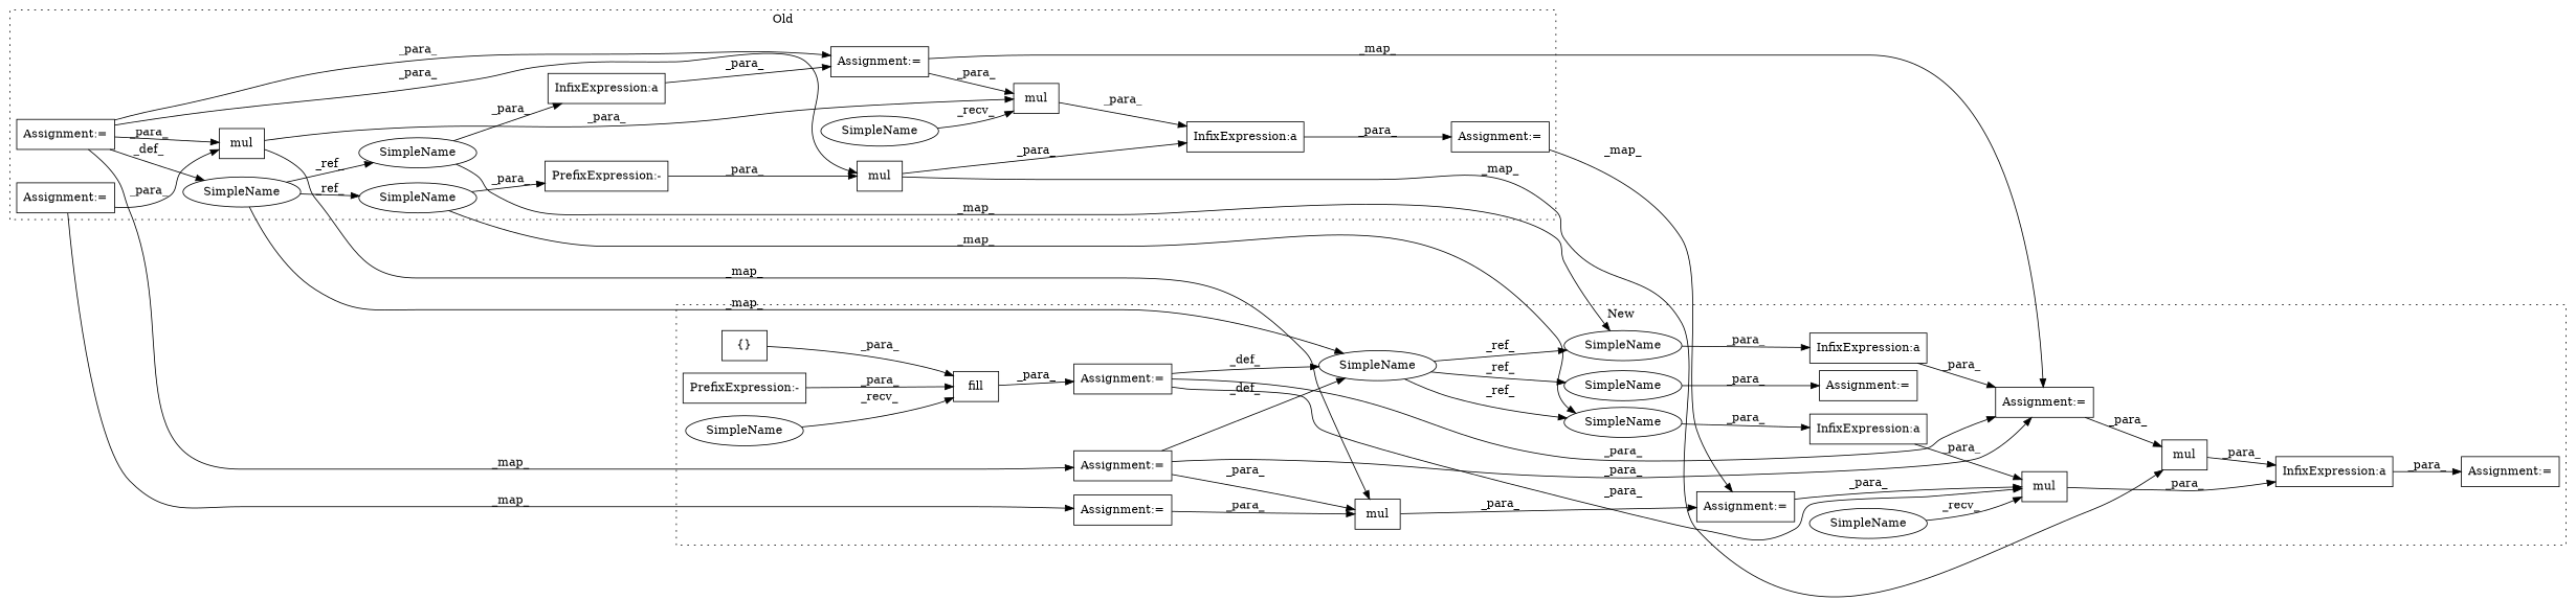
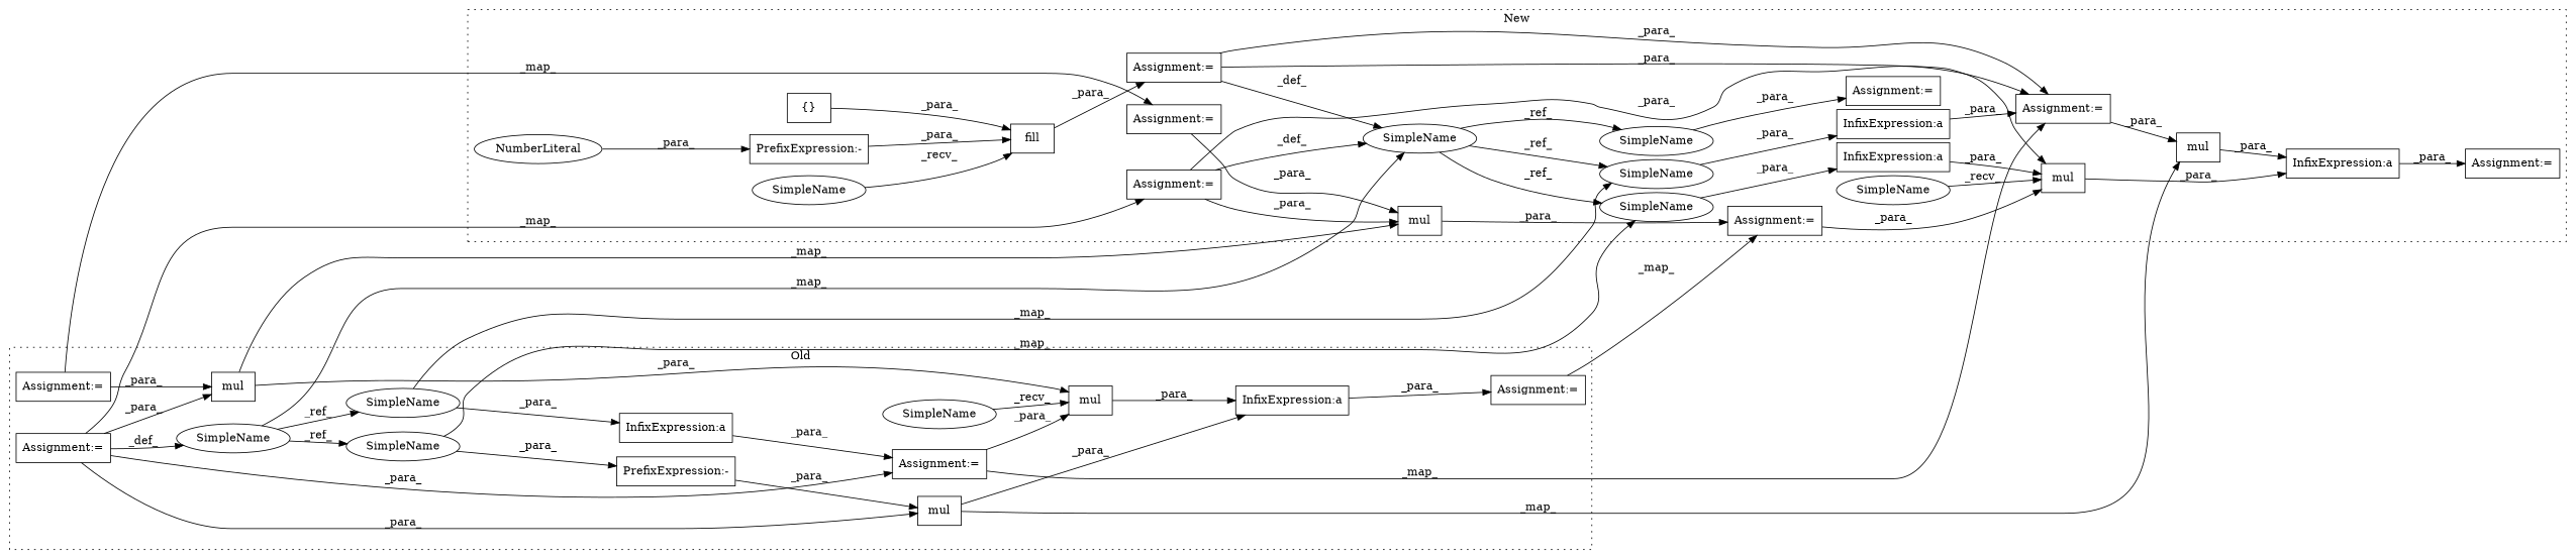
  digraph {
    rankdir=LR
    node [a=7 l=1 shape=box]
    n1 [a=32 l="4,1" label=mul s="3593,3644"]
    n2 [a=27 l=3 label="InfixExpression:a" s=3532]
    n3 [a=27 l=3 label="InfixExpression:a" s=3579]
    n4 [a=42 l=9 label=SimpleName s=3425 shape=ellipse]
    n5 [a=38 label="PrefixExpression:-" s=3489]
    n6 [a=32 l="4,1" label=mul s="3608,3635"]
    n7 [a=32 l="4,1" label=mul s="3567,3578"]
    n8 [label="Assignment:=" s=2785]
    n9 [label="Assignment:=" s=3331]
    n10 [label="Assignment:=" s=3515]
    n11 [label="Assignment:=" s=3554]
    n12 [a=42 l=9 label=SimpleName s=3490 shape=ellipse]
    n13 [a=42 l=9 label=SimpleName s=3535 shape=ellipse]
    n14 [a=42 l=10 label=SimpleName s=3582 shape=ellipse]
    n15 [a=4 l="1,1" label="{}" s="3017,3038"]
    n16 [label="Assignment:=" s=2991]
    n17 [a=27 l=3 label="InfixExpression:a" s=3742]
    n18 [a=27 l=3 label="InfixExpression:a" s=3693]
    n19 [a=27 l=3 label="InfixExpression:a" s=3646]
    n20 [a=42 l=8 label=SimpleName s=3573 shape=ellipse]
    n21 [a=32 l="4,1" label=mul s="3756,3772"]
    n22 [a=32 l="5,1" label=fill s="3003,3047"]
    n23 [a=32 l="4,1" label=mul s="3537,3564"]
    n24 [a=32 l="4,1" label=mul s="3727,3741"]
    n25 [label="Assignment:=" s=3879]
    n26 [a=38 label="PrefixExpression:-" s=3040]
+   n27 [a=34 l=6 label=NumberLiteral s=3041 shape=ellipse]
    n28 [label="Assignment:=" s=3714]
    n29 [label="Assignment:=" s=2930]
    n30 [label="Assignment:=" s=3382]
    n31 [label="Assignment:=" s=3625]
    n32 [label="Assignment:=" s=3525]
    n33 [a=42 l=8 label=SimpleName s=3880 shape=ellipse]
    n34 [a=42 l=8 label=SimpleName s=3696 shape=ellipse]
    n35 [a=42 l=8 label=SimpleName s=3649 shape=ellipse]
    n36 [a=42 l=10 label=SimpleName s=2992 shape=ellipse]
    n37 [a=42 l=10 label=SimpleName s=3745 shape=ellipse]
    subgraph cluster_1 {
      label=Old
      style=dotted
      n1
      n2
      n3
      n4
      n5
      n6
      n7
      n8
      n9
      n10
      n11
      n12
      n13
      n14
    }
    subgraph cluster_2 {
      label=New
      style=dotted
      n15
      n16
      n17
      n18
      n19
      n20
      n21
      n22
      n23
      n24
      n25
      n26
+     n27
      n28
      n29
      n30
      n31
      n32
      n33
      n34
      n35
      n36
      n37
    }
    n1 -> n3 [label=_para_]
    n2 -> n10 [label=_para_]
    n3 -> n11 [label=_para_]
    n4 -> n12 [label=_ref_]
    n4 -> n13 [label=_ref_]
    n4 -> n20 [label=_map_]
    n5 -> n7 [label=_para_]
    n6 -> n1 [label=_para_]
    n6 -> n23 [label=_map_]
    n7 -> n3 [label=_para_]
    n7 -> n24 [label=_map_]
    n8 -> n4 [label=_def_]
    n8 -> n6 [label=_para_]
    n8 -> n7 [label=_para_]
    n8 -> n10 [label=_para_]
    n8 -> n29 [label=_map_]
    n9 -> n6 [label=_para_]
    n9 -> n30 [label=_map_]
    n10 -> n1 [label=_para_]
    n10 -> n31 [label=_map_]
    n11 -> n32 [label=_map_]
    n12 -> n5 [label=_para_]
    n12 -> n34 [label=_map_]
    n13 -> n2 [label=_para_]
    n13 -> n35 [label=_map_]
    n14 -> n1 [label=_recv_]
    n15 -> n22 [label=_para_]
    n16 -> n20 [label=_def_]
    n16 -> n21 [label=_para_]
    n16 -> n31 [label=_para_]
    n17 -> n28 [label=_para_]
    n18 -> n21 [label=_para_]
    n19 -> n31 [label=_para_]
    n20 -> n33 [label=_ref_]
    n20 -> n34 [label=_ref_]
    n20 -> n35 [label=_ref_]
    n21 -> n17 [label=_para_]
    n22 -> n16 [label=_para_]
    n23 -> n32 [label=_para_]
    n24 -> n17 [label=_para_]
    n26 -> n22 [label=_para_]
+   n27 -> n26 [label=_para_]
    n29 -> n20 [label=_def_]
    n29 -> n23 [label=_para_]
    n29 -> n31 [label=_para_]
    n30 -> n23 [label=_para_]
    n31 -> n24 [label=_para_]
    n32 -> n21 [label=_para_]
    n33 -> n25 [label=_para_]
    n34 -> n18 [label=_para_]
    n35 -> n19 [label=_para_]
    n36 -> n22 [label=_recv_]
    n37 -> n21 [label=_recv_]
  }
